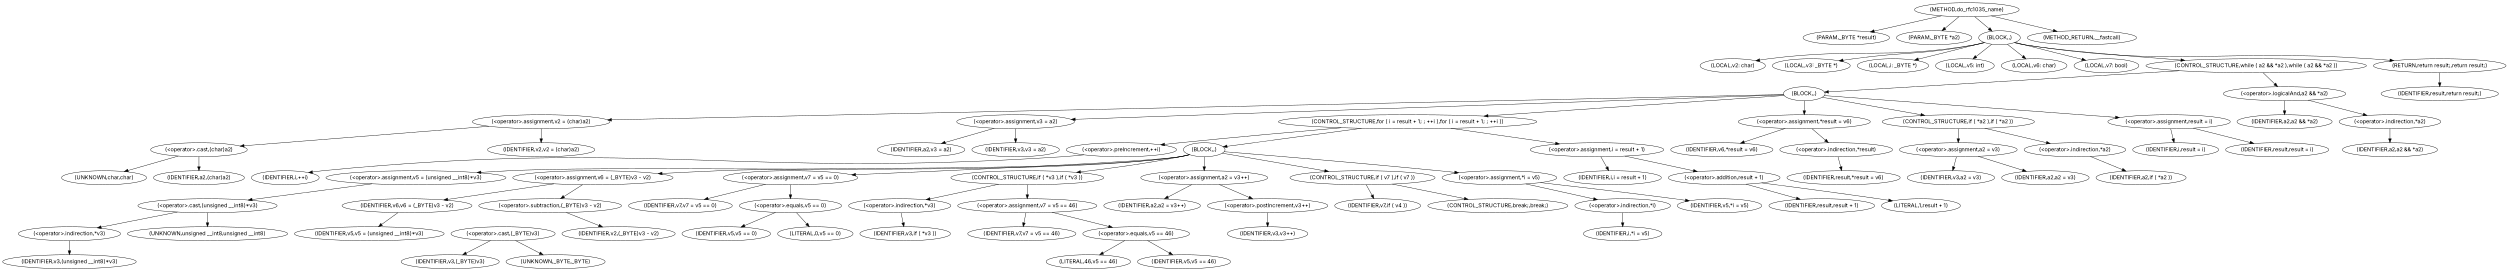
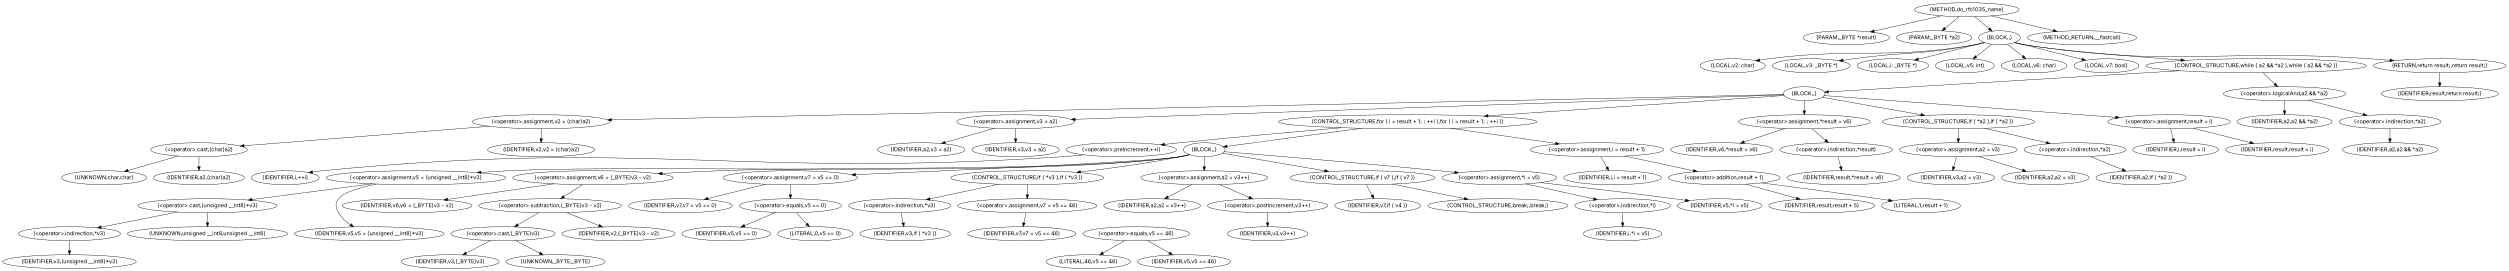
  digraph {
    fontname=Inter
    node [fontname=Inter]
    edge [fontname=Inter]
    n1 [label="(METHOD,do_rfc1035_name)"]
    n2 [label="(PARAM,_BYTE *result)"]
    n3 [label="(PARAM,_BYTE *a2)"]
    n4 [label="(BLOCK,,)"]
    n5 [label="(METHOD_RETURN,__fastcall)"]
    n6 [label="(LOCAL,v2: char)"]
    n7 [label="(LOCAL,v3: _BYTE *)"]
    n8 [label="(LOCAL,i: _BYTE *)"]
    n9 [label="(LOCAL,v5: int)"]
    n10 [label="(LOCAL,v6: char)"]
    n11 [label="(LOCAL,v7: bool)"]
    n12 [label="(CONTROL_STRUCTURE,while ( a2 && *a2 ),while ( a2 && *a2 ))"]
    n13 [label="(RETURN,return result;,return result;)"]
    n14 [label="(<operator>.logicalAnd,a2 && *a2)"]
    n15 [label="(BLOCK,,)"]
    n16 [label="(IDENTIFIER,result,return result;)"]
    n17 [label="(IDENTIFIER,a2,a2 && *a2)"]
    n18 [label="(<operator>.indirection,*a2)"]
    n19 [label="(<operator>.assignment,v2 = (char)a2)"]
    n20 [label="(<operator>.assignment,v3 = a2)"]
    n21 [label="(CONTROL_STRUCTURE,for ( i = result + 1; ; ++i ),for ( i = result + 1; ; ++i ))"]
    n22 [label="(<operator>.assignment,*result = v6)"]
    n23 [label="(CONTROL_STRUCTURE,if ( *a2 ),if ( *a2 ))"]
    n24 [label="(<operator>.assignment,result = i)"]
    n25 [label="(IDENTIFIER,a2,a2 && *a2)"]
    n26 [label="(IDENTIFIER,v2,v2 = (char)a2)"]
    n27 [label="(<operator>.cast,(char)a2)"]
    n28 [label="(IDENTIFIER,v3,v3 = a2)"]
    n29 [label="(IDENTIFIER,a2,v3 = a2)"]
    n30 [label="(<operator>.assignment,i = result + 1)"]
    n31 [label="(<operator>.preIncrement,++i)"]
    n32 [label="(BLOCK,,)"]
    n33 [label="(<operator>.indirection,*result)"]
    n34 [label="(IDENTIFIER,v6,*result = v6)"]
    n35 [label="(<operator>.indirection,*a2)"]
    n36 [label="(<operator>.assignment,a2 = v3)"]
    n37 [label="(IDENTIFIER,result,result = i)"]
    n38 [label="(IDENTIFIER,i,result = i)"]
    n39 [label="(UNKNOWN,char,char)"]
    n40 [label="(IDENTIFIER,a2,(char)a2)"]
    n41 [label="(IDENTIFIER,i,i = result + 1)"]
    n42 [label="(<operator>.addition,result + 1)"]
    n43 [label="(IDENTIFIER,i,++i)"]
    n44 [label="(<operator>.assignment,v5 = (unsigned __int8)*v3)"]
    n45 [label="(<operator>.assignment,v6 = (_BYTE)v3 - v2)"]
    n46 [label="(<operator>.assignment,v7 = v5 == 0)"]
    n47 [label="(CONTROL_STRUCTURE,if ( *v3 ),if ( *v3 ))"]
    n48 [label="(<operator>.assignment,a2 = v3++)"]
    n49 [label="(CONTROL_STRUCTURE,if ( v7 ),if ( v7 ))"]
    n50 [label="(<operator>.assignment,*i = v5)"]
-   n51 [label="(IDENTIFIER,result,result + 1)"]
+   n51 [label="(IDENTIFIER,result,result + 5)"]
    n52 [label="(LITERAL,1,result + 1)"]
    n53 [label="(IDENTIFIER,v5,v5 = (unsigned __int8)*v3)"]
    n54 [label="(<operator>.cast,(unsigned __int8)*v3)"]
    n55 [label="(IDENTIFIER,v6,v6 = (_BYTE)v3 - v2)"]
    n56 [label="(<operator>.subtraction,(_BYTE)v3 - v2)"]
    n57 [label="(IDENTIFIER,v7,v7 = v5 == 0)"]
    n58 [label="(<operator>.equals,v5 == 0)"]
    n59 [label="(<operator>.indirection,*v3)"]
    n60 [label="(<operator>.assignment,v7 = v5 == 46)"]
    n61 [label="(IDENTIFIER,a2,a2 = v3++)"]
    n62 [label="(<operator>.postIncrement,v3++)"]
    n63 [label="(IDENTIFIER,v7,if ( v4 ))"]
    n64 [label="(CONTROL_STRUCTURE,break;,break;)"]
    n65 [label="(<operator>.indirection,*i)"]
    n66 [label="(IDENTIFIER,v5,*i = v5)"]
    n67 [label="(UNKNOWN,unsigned __int8,unsigned __int8)"]
    n68 [label="(<operator>.indirection,*v3)"]
    n69 [label="(IDENTIFIER,v3,(unsigned __int8)*v3)"]
    n70 [label="(<operator>.cast,(_BYTE)v3)"]
    n71 [label="(IDENTIFIER,v2,(_BYTE)v3 - v2)"]
    n72 [label="(UNKNOWN,_BYTE,_BYTE)"]
    n73 [label="(IDENTIFIER,v3,(_BYTE)v3)"]
    n74 [label="(IDENTIFIER,v5,v5 == 0)"]
    n75 [label="(LITERAL,0,v5 == 0)"]
    n76 [label="(IDENTIFIER,v3,if ( *v3 ))"]
    n77 [label="(IDENTIFIER,v7,v7 = v5 == 46)"]
    n78 [label="(<operator>.equals,v5 == 46)"]
    n79 [label="(IDENTIFIER,v5,v5 == 46)"]
    n80 [label="(LITERAL,46,v5 == 46)"]
    n81 [label="(IDENTIFIER,v3,v3++)"]
    n82 [label="(IDENTIFIER,i,*i = v5)"]
    n83 [label="(IDENTIFIER,result,*result = v6)"]
    n84 [label="(IDENTIFIER,a2,if ( *a2 ))"]
    n85 [label="(IDENTIFIER,a2,a2 = v3)"]
    n86 [label="(IDENTIFIER,v3,a2 = v3)"]
    n1 -> n2
    n1 -> n3
    n1 -> n4
    n1 -> n5
    n4 -> n6
    n4 -> n7
    n4 -> n8
    n4 -> n9
    n4 -> n10
    n4 -> n11
    n4 -> n12
    n4 -> n13
    n12 -> n14
    n12 -> n15
    n13 -> n16
    n14 -> n17
    n14 -> n18
    n15 -> n19
    n15 -> n20
    n15 -> n21
    n15 -> n22
    n15 -> n23
    n15 -> n24
    n18 -> n25
    n19 -> n26
    n19 -> n27
    n20 -> n28
    n20 -> n29
    n21 -> n30
    n21 -> n31
    n21 -> n32
    n22 -> n33
    n22 -> n34
    n23 -> n35
    n23 -> n36
    n24 -> n37
    n24 -> n38
    n27 -> n39
    n27 -> n40
    n30 -> n41
    n30 -> n42
    n31 -> n43
    n32 -> n44
    n32 -> n45
    n32 -> n46
    n32 -> n47
    n32 -> n48
    n32 -> n49
    n32 -> n50
    n33 -> n83
    n35 -> n84
    n36 -> n85
    n36 -> n86
    n42 -> n51
    n42 -> n52
-   n55 -> n53
+   n44 -> n53
    n44 -> n54
    n45 -> n55
    n45 -> n56
    n46 -> n57
    n46 -> n58
    n47 -> n59
    n47 -> n60
    n48 -> n61
    n48 -> n62
    n49 -> n63
    n49 -> n64
    n50 -> n65
    n50 -> n66
    n54 -> n67
    n54 -> n68
+   n56 -> n70
    n56 -> n71
    n58 -> n74
    n58 -> n75
    n59 -> n76
    n60 -> n77
-   n60 -> n78
    n62 -> n81
    n65 -> n82
    n68 -> n69
    n70 -> n72
    n70 -> n73
    n78 -> n79
    n78 -> n80
  }
